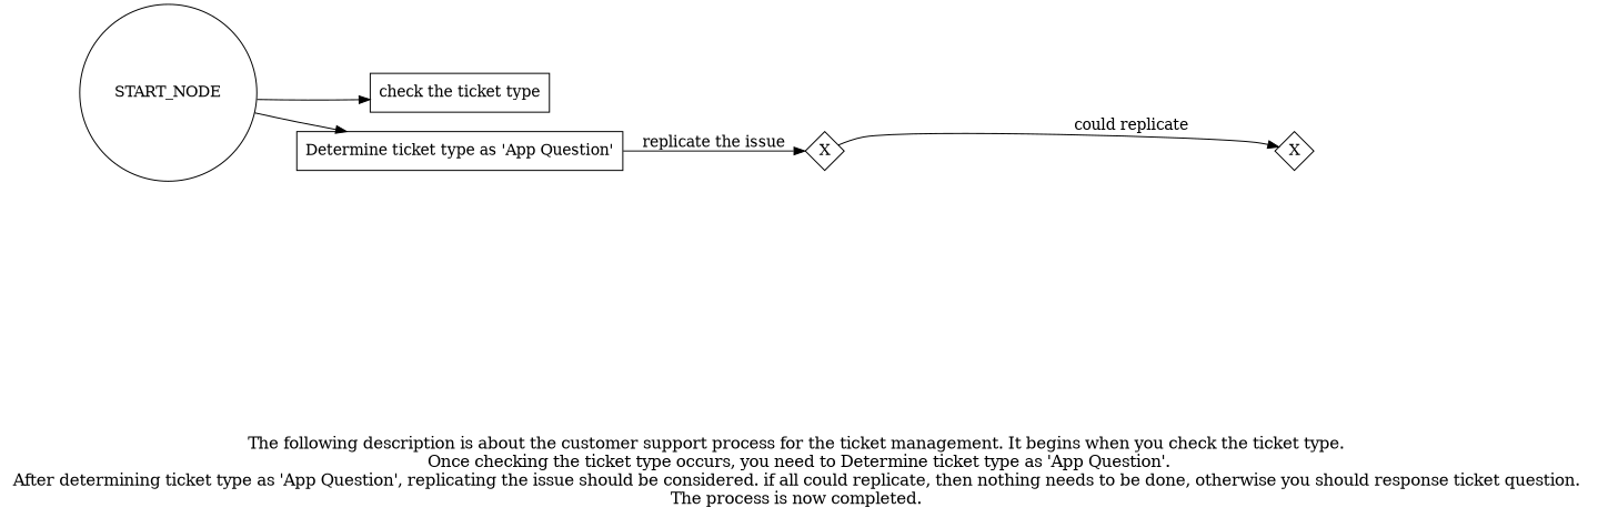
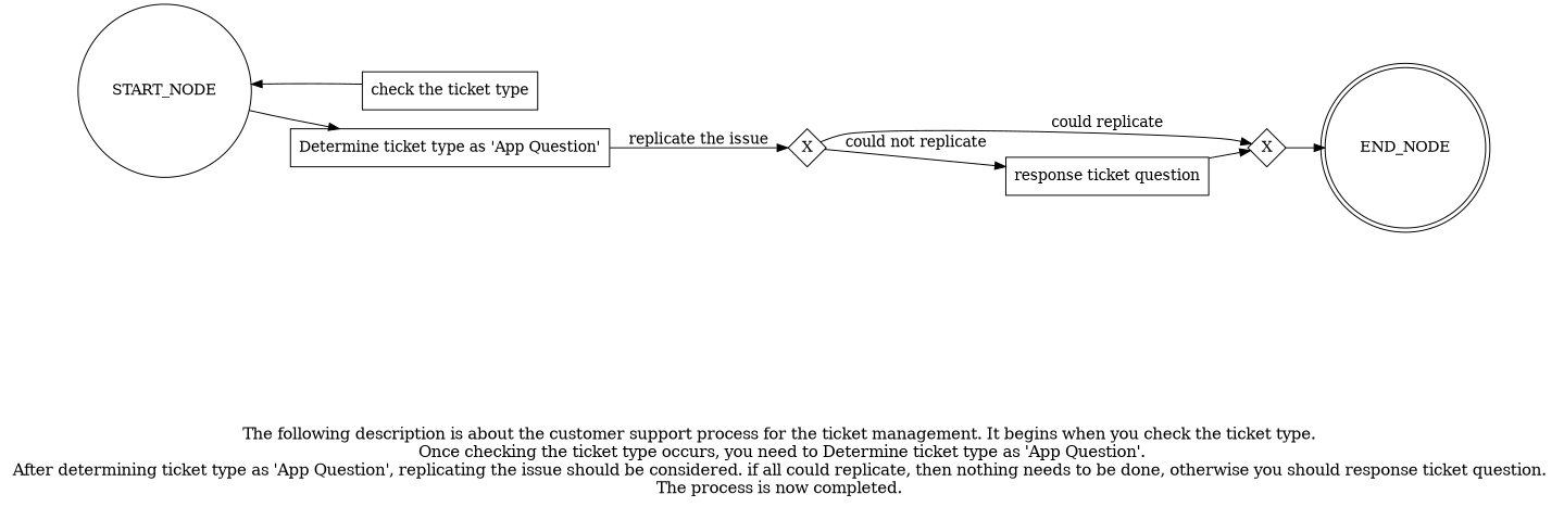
  digraph {
    fontsize=15
    label="\n\n\nThe following description is about the customer support process for the ticket management. It begins when you check the ticket type. \nOnce checking the ticket type occurs, you need to Determine ticket type as 'App Question'.\nAfter determining ticket type as 'App Question', replicating the issue should be considered. if all could replicate, then nothing needs to be done, otherwise you should response ticket question. \nThe process is now completed. \n"
    rankdir=LR
    node [shape=box]
    n1 [fixedsize=true label=X shape=diamond width=0.5]
    "check the ticket type"
    "Determine ticket type as 'App Question'"
    n4 [fixedsize=true label=X shape=diamond width=0.5]
+   "response ticket question"
+   END_NODE [shape=doublecircle width=0.2]
    START_NODE [shape=circle width=0.3]
    subgraph sub_1 {
      "check the ticket type"
      "Determine ticket type as 'App Question'"
      n4
+     "response ticket question"
      subgraph sub_2 {
        color=white
        label="replicate the issue"
        n1
      }
    }
    n1 -> n4 [label="could replicate"]
+   n1 -> "response ticket question" [label="could not replicate"]
    "Determine ticket type as 'App Question'" -> n1 [label="replicate the issue"]
-   START_NODE -> "check the ticket type"
+   n4 -> END_NODE
+   "response ticket question" -> n4
+   "check the ticket type" -> START_NODE
    START_NODE -> "Determine ticket type as 'App Question'"
  }
